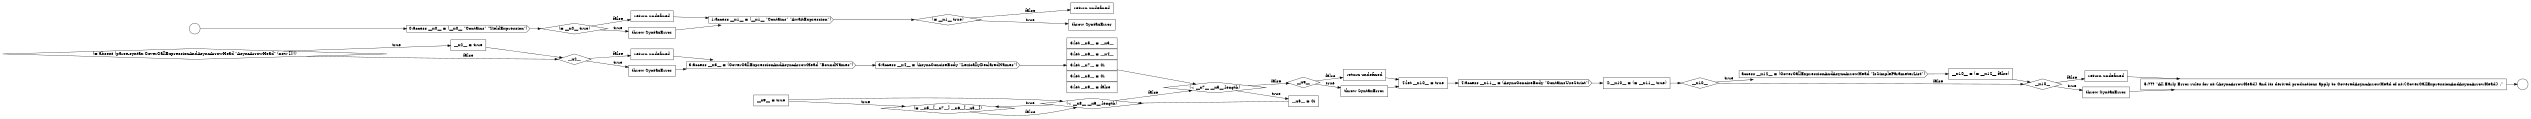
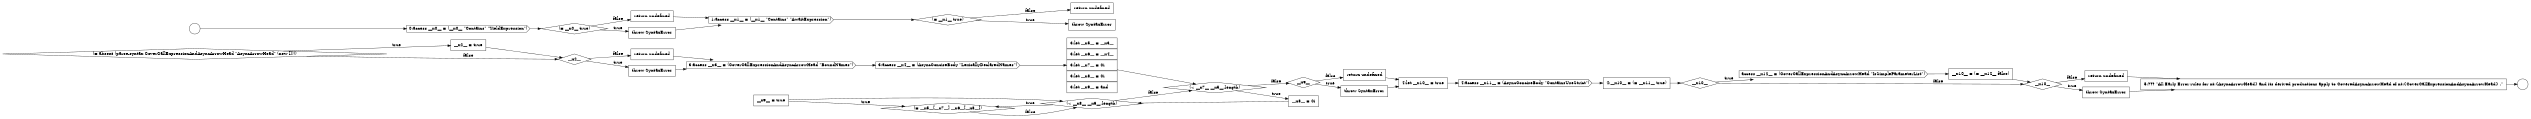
  digraph {
    rankdir=LR
    node [color=black fillcolor=white shape=none style=filled]
    edge [color=black]
    n1 [label=<<font color="black">(= __x5__[__x7__] __x6__[__x8__])</font>> shape=diamond]
    n2 [label=<<font color="black">(&lt; __x8__ __x6__.length)</font>> shape=diamond]
    n3 [label=<<font color="black">     <table border="0" cellborder="1" cellspacing="0" cellpadding="10">       <tr><td align="left">__x9__ = true</td></tr>     </table>   </font>> margin=0]
    n4 [label=<<font color="black">(&lt; __x7__ __x5__.length)</font>> shape=diamond]
    n5 [label=<<font color="black">     <table border="0" cellborder="1" cellspacing="0" cellpadding="10">       <tr><td align="left">4:let __x10__ = true</td></tr>     </table>   </font>> margin=0]
    n6 [label=<<font color="black">4:access __x11__ = (AsyncConciseBody &quot;ContainsUseStrict&quot;)</font>> shape=cds]
    n7 [label=<<font color="black">     <table border="0" cellborder="1" cellspacing="0" cellpadding="10">       <tr><td align="left">4:__x10__ = (= __x11__ true)</td></tr>     </table>   </font>> margin=0]
    n8 [label=<<font color="black">0:access __x0__ = (__x0__ &quot;Contains&quot; &quot;YieldExpression&quot;)</font>> shape=cds]
    n9 [label=<<font color="black">(= __x0__ true)</font>> shape=diamond]
    n10 [label=<<font color="black">     <table border="0" cellborder="1" cellspacing="0" cellpadding="10">       <tr><td align="left">return undefined</td></tr>     </table>   </font>> margin=0]
    n11 [label=<<font color="black">     <table border="0" cellborder="1" cellspacing="0" cellpadding="10">       <tr><td align="left">throw SyntaxError</td></tr>     </table>   </font>> margin=0]
    n12 [label=<<font color="black">1:access __x1__ = (__x1__ &quot;Contains&quot; &quot;AwaitExpression&quot;)</font>> shape=cds]
    n13 [label=<<font color="black">     <table border="0" cellborder="1" cellspacing="0" cellpadding="10">       <tr><td align="left">return undefined</td></tr>     </table>   </font>> margin=0]
    n14 [label=<<font color="black">     <table border="0" cellborder="1" cellspacing="0" cellpadding="10">       <tr><td align="left">5:??? &quot;All Early Error rules for nt:{AsyncArrowHead} and its derived productions apply to CoveredAsyncArrowHead of nt:{CoverCallExpressionAndAsyncArrowHead} .&quot;</td></tr>     </table>   </font>> margin=0]
    n15 [label=" " shape=circle]
    n16 [label=<<font color="black">__x10__</font>> shape=diamond]
    n17 [label=<<font color="black">access __x12__ = (CoverCallExpressionAndAsyncArrowHead &quot;IsSimpleParameterList&quot;)</font>> shape=cds]
    n18 [label=<<font color="black">__x10__</font>> shape=diamond]
    n19 [label=<<font color="black">     <table border="0" cellborder="1" cellspacing="0" cellpadding="10">       <tr><td align="left">__x10__ = (= __x12__ false)</td></tr>     </table>   </font>> margin=0]
    n20 [label=<<font color="black">     <table border="0" cellborder="1" cellspacing="0" cellpadding="10">       <tr><td align="left">throw SyntaxError</td></tr>     </table>   </font>> margin=0]
    n21 [label=<<font color="black">(= __x1__ true)</font>> shape=diamond]
    n22 [label=<<font color="black">     <table border="0" cellborder="1" cellspacing="0" cellpadding="10">       <tr><td align="left">return undefined</td></tr>     </table>   </font>> margin=0]
    n23 [label=<<font color="black">     <table border="0" cellborder="1" cellspacing="0" cellpadding="10">       <tr><td align="left">throw SyntaxError</td></tr>     </table>   </font>> margin=0]
-   n24 [label=<<font color="black">     <table border="0" cellborder="1" cellspacing="0" cellpadding="10">       <tr><td align="left">3:let __x5__ = __x3__</td></tr>       <tr><td align="left">3:let __x6__ = __x4__</td></tr>       <tr><td align="left">3:let __x7__ = 0i</td></tr>       <tr><td align="left">3:let __x8__ = 0i</td></tr>       <tr><td align="left">3:let __x9__ = false</td></tr>     </table>   </font>> margin=0]
+   n24 [label=<<font color="black">     <table border="0" cellborder="1" cellspacing="0" cellpadding="10">       <tr><td align="left">3:let __x5__ = __x3__</td></tr>       <tr><td align="left">3:let __x6__ = __x4__</td></tr>       <tr><td align="left">3:let __x7__ = 0i</td></tr>       <tr><td align="left">3:let __x8__ = 0i</td></tr>       <tr><td align="left">3:let __x9__ = and</td></tr>     </table>   </font>> margin=0]
    n25 [label=<<font color="black">     <table border="0" cellborder="1" cellspacing="0" cellpadding="10">       <tr><td align="left">__x8__ = 0i</td></tr>     </table>   </font>> margin=0]
    n26 [label=<<font color="black">__x9__</font>> shape=diamond]
    n27 [label=<<font color="black">(= absent (parse-syntax CoverCallExpressionAndAsyncArrowHead &quot;AsyncArrowHead&quot; (new [])))</font>> shape=diamond]
    n28 [label=<<font color="black">     <table border="0" cellborder="1" cellspacing="0" cellpadding="10">       <tr><td align="left">__x2__ = true</td></tr>     </table>   </font>> margin=0]
    n29 [label=<<font color="black">__x2__</font>> shape=diamond]
    n30 [label=<<font color="black">     <table border="0" cellborder="1" cellspacing="0" cellpadding="10">       <tr><td align="left">return undefined</td></tr>     </table>   </font>> margin=0]
    n31 [label=<<font color="black">3:access __x3__ = (CoverCallExpressionAndAsyncArrowHead &quot;BoundNames&quot;)</font>> shape=cds]
    n32 [label=<<font color="black">3:access __x4__ = (AsyncConciseBody &quot;LexicallyDeclaredNames&quot;)</font>> shape=cds]
    n33 [label=<<font color="black">     <table border="0" cellborder="1" cellspacing="0" cellpadding="10">       <tr><td align="left">return undefined</td></tr>     </table>   </font>> margin=0]
    n34 [label=<<font color="black">     <table border="0" cellborder="1" cellspacing="0" cellpadding="10">       <tr><td align="left">throw SyntaxError</td></tr>     </table>   </font>> margin=0]
    n35 [label=<<font color="black">     <table border="0" cellborder="1" cellspacing="0" cellpadding="10">       <tr><td align="left">throw SyntaxError</td></tr>     </table>   </font>> margin=0]
    n36 [label=" " shape=circle]
    n1 -> n2 [label=<<font color="black">false</font>>]
    n2 -> n1 [label=<<font color="black">true</font>>]
    n2 -> n4 [label=<<font color="black">false</font>>]
    n3 -> n1 [label=<<font color="black">true</font>>]
    n3 -> n2
    n4 -> n25 [label=<<font color="black">true</font>>]
    n4 -> n26 [label=<<font color="black">false</font>>]
    n5 -> n6
    n6 -> n7
    n7 -> n16
    n8 -> n9
    n9 -> n10 [label=<<font color="black">false</font>>]
    n9 -> n11 [label=<<font color="black">true</font>>]
    n10 -> n12
    n11 -> n12
    n12 -> n21
    n13 -> n14
    n14 -> n15
    n16 -> n17 [label=<<font color="black">true</font>>]
    n16 -> n18 [label=<<font color="black">false</font>>]
    n17 -> n19
    n18 -> n13 [label=<<font color="black">false</font>>]
    n18 -> n20 [label=<<font color="black">true</font>>]
    n19 -> n18
    n20 -> n14
    n21 -> n22 [label=<<font color="black">false</font>>]
    n21 -> n23 [label=<<font color="black">true</font>>]
    n24 -> n4
    n25 -> n2
    n26 -> n33 [label=<<font color="black">false</font>>]
    n26 -> n34 [label=<<font color="black">true</font>>]
    n27 -> n28 [label=<<font color="black">true</font>>]
    n27 -> n29 [label=<<font color="black">false</font>>]
    n28 -> n29
    n29 -> n30 [label=<<font color="black">false</font>>]
    n29 -> n35 [label=<<font color="black">true</font>>]
    n30 -> n31
    n31 -> n32
    n32 -> n24
    n33 -> n5
    n34 -> n5
    n35 -> n31
    n36 -> n8
  }
